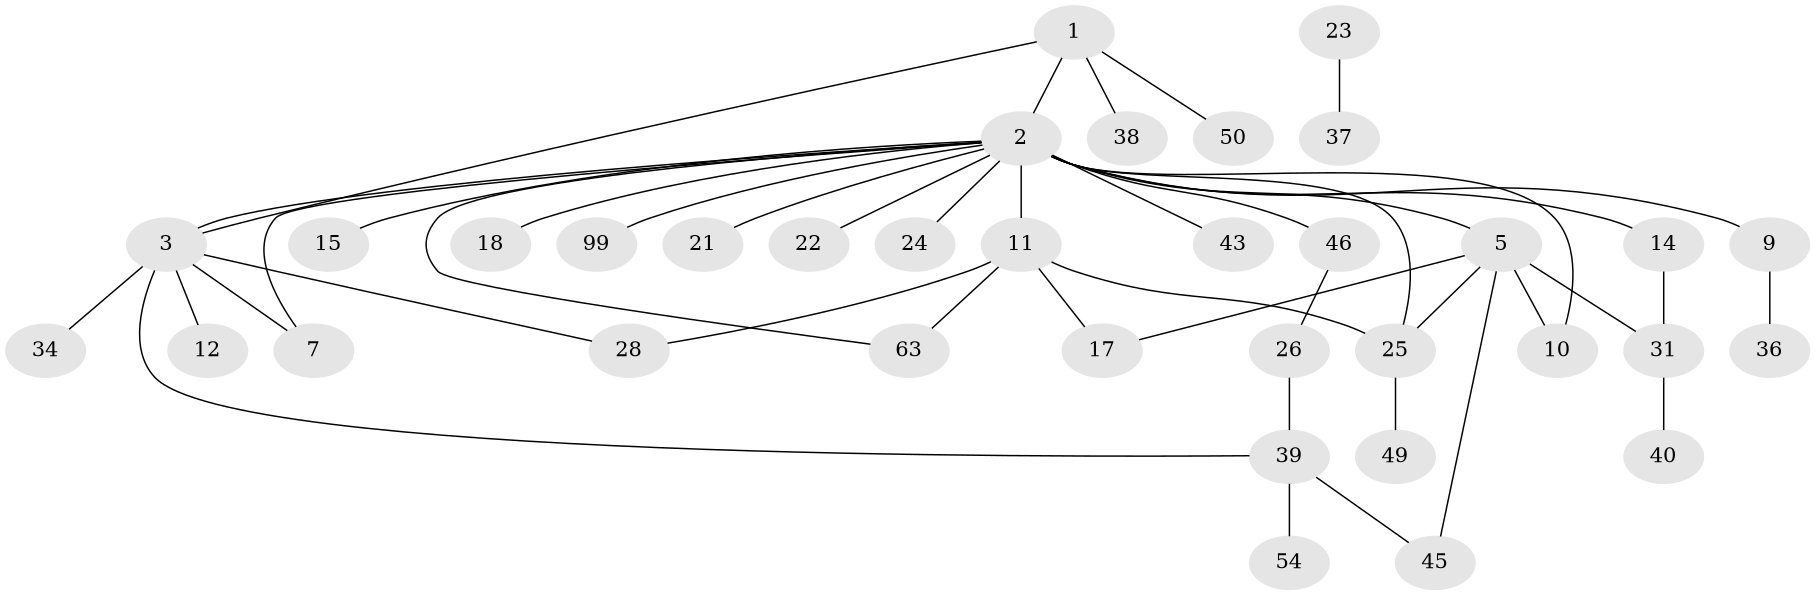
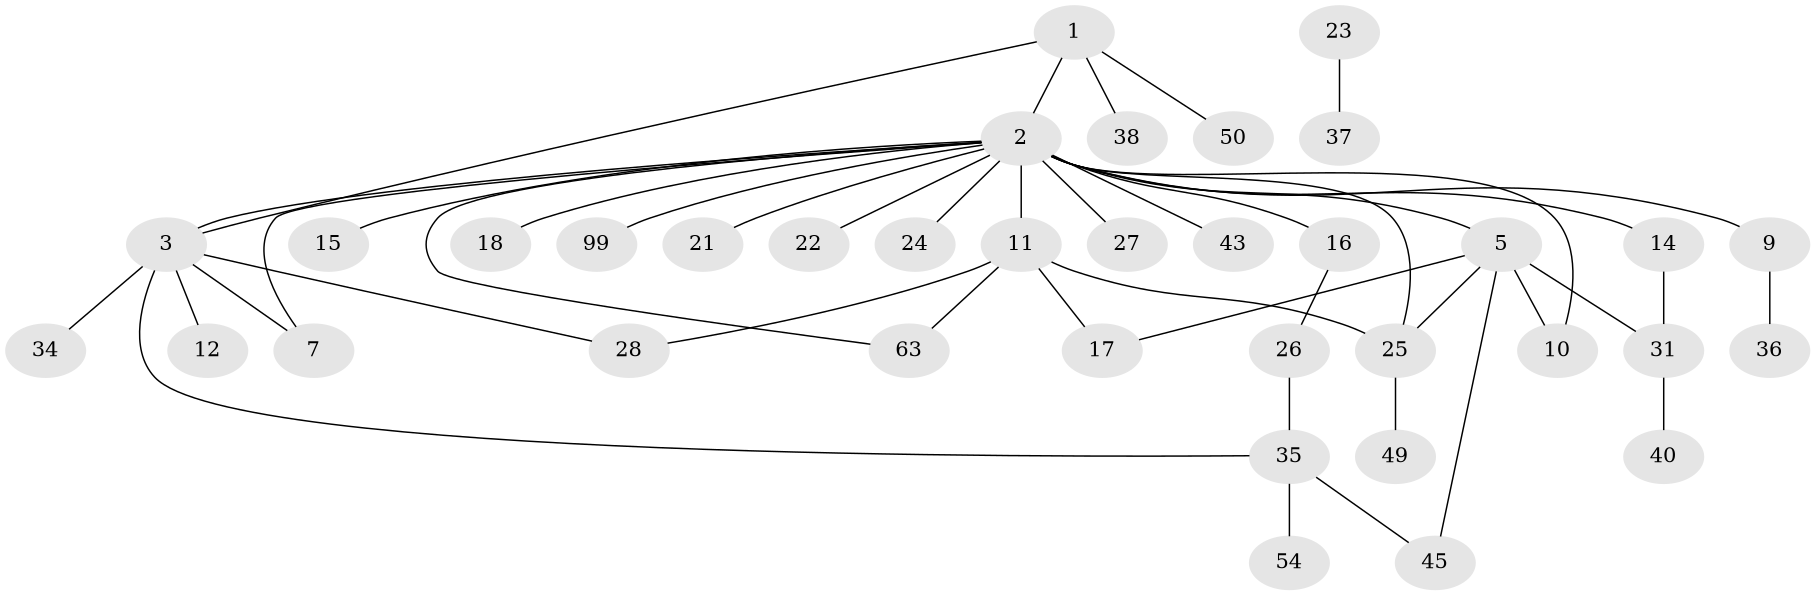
  graph {
    node [color=gray90 style=filled]
    2 [super="+4+55+60"]
    3
    5 [super="+57+61+52+29"]
    7
    9 [super="+48+59+56"]
    10 [super="+33"]
    11 [super="+32+42"]
    n8 [label=63]
    14
    15
-   16 [label=46]
+   16
    18
    n13 [label=99]
    21
    22
    24
    25
+   27
    43
    1
    38
    50
    12
    34
-   35 [label=39]
+   35
    28
    31
    17
    45 [super="+47"]
    36
    26
    23
    37
    49
    40
    54
    2 -- 3 [weight=4]
    2 -- 5 [weight=4]
    2 -- 7
    2 -- 9 [weight=2]
    2 -- 10
    2 -- 11 [weight=2]
    2 -- n8
    2 -- 14
    2 -- 15
    2 -- 16
    2 -- 18
    2 -- n13
    2 -- 21
    2 -- 22
    2 -- 24
    2 -- 25
+   2 -- 27
    2 -- 43
    3 -- 7
    3 -- 12
    3 -- 34
    3 -- 35
    3 -- 28
    5 -- 10
    5 -- 25
    5 -- 31
    5 -- 17
    5 -- 45
    9 -- 36
    11 -- n8
    11 -- 25
    11 -- 28
    11 -- 17
    14 -- 31
    16 -- 26
    25 -- 49
    1 -- 2
    1 -- 3
    1 -- 38
    1 -- 50
    35 -- 45
    35 -- 54
    31 -- 40
    26 -- 35
    23 -- 37
  }
